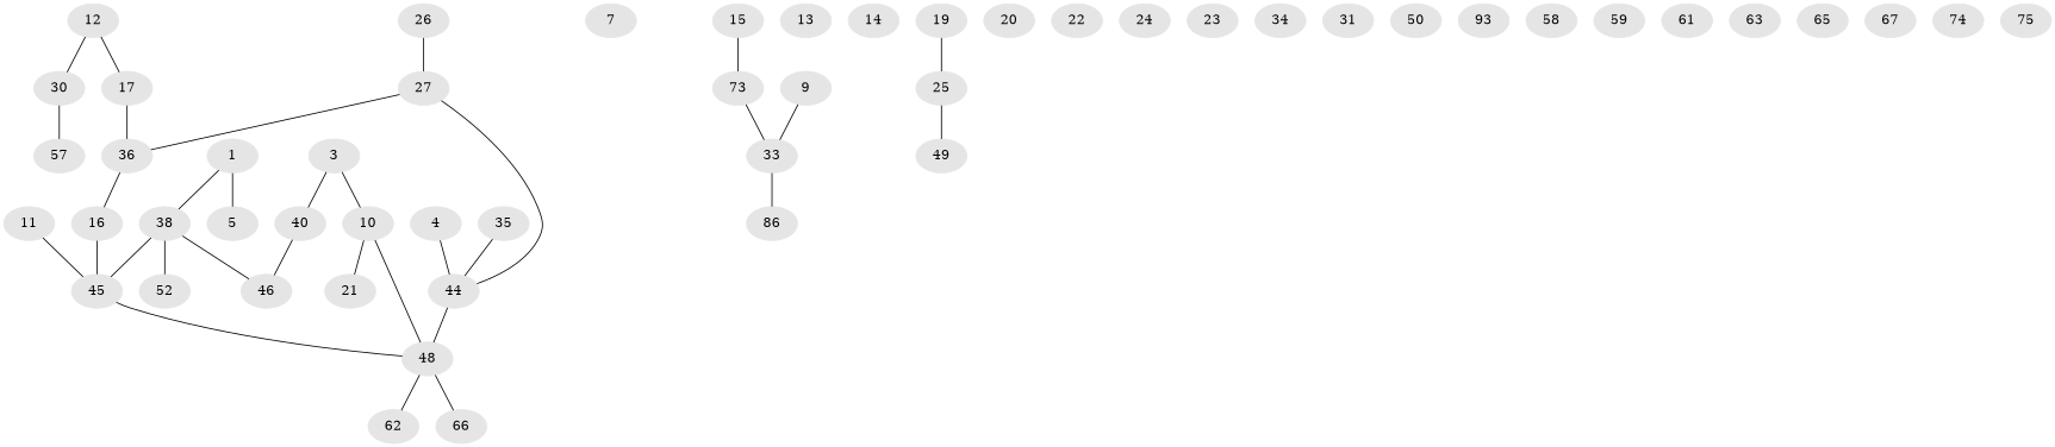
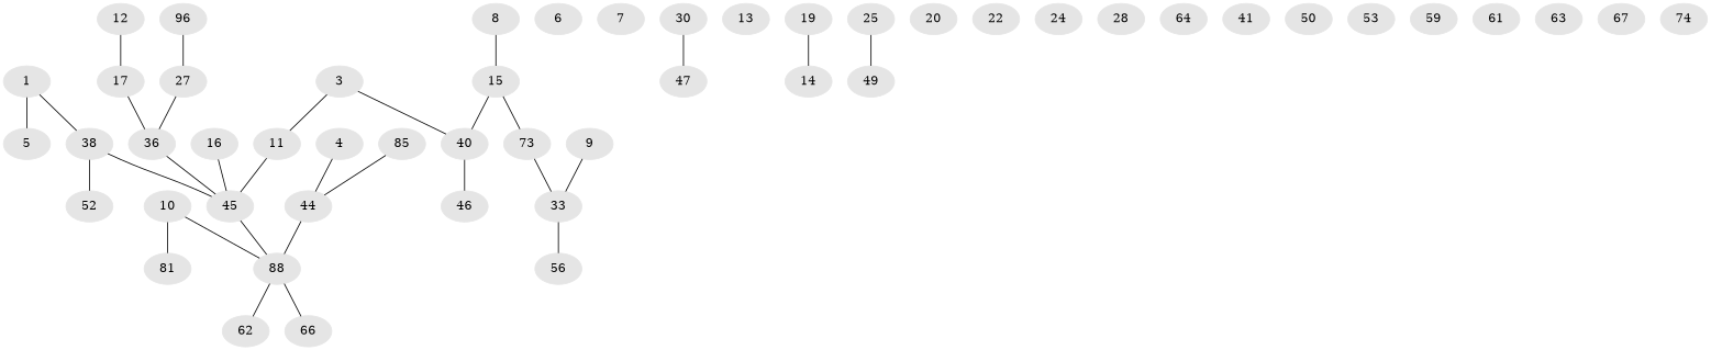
  graph {
    node [color=gray90 style=filled]
    1 [super="+2"]
    5 [super="+18"]
    38 [super="+55"]
    45 [super="+69"]
    46
    52
    3 [super="+54"]
    11
    40 [super="+47"]
    4 [super="+23"]
    44 [super="+64"]
-   48 [super="+51"]
+   48 [super="+51" label=88]
+   6
    7
    15 [super="+42"]
    73
+   8
    33 [super="+72"]
-   56 [label=86]
+   56
    9
    10 [super="+37"]
-   21
+   21 [label=81]
    62
    66
    17 [super="+39"]
    36
    12
    30 [super="+31"]
-   57
+   57 [label=47]
    13
    14 [super="+29"]
    16 [super="+32"]
    19 [super="+43"]
    25 [super="+60"]
    49 [super="+70"]
    20 [super="+71"]
    22
    24
    27 [super="+68"]
-   26
-   28 [label=23]
-   34
-   35
-   41 [label=31]
+   26 [label=96]
+   28
+   34 [label=64]
+   35 [label=85]
+   41
    50
-   53 [label=93]
-   58
+   53
    59
    61
    63
-   65
    67
    74
-   75
    1 -- 5 [weight=2]
    1 -- 38
    38 -- 45
-   38 -- 46
    38 -- 52
    45 -- 48
-   3 -- 10
+   3 -- 11
    3 -- 40
    11 -- 45
    40 -- 46
    4 -- 44
    44 -- 48 [weight=2]
    48 -- 62
    48 -- 66
+   15 -- 40
    15 -- 73
    73 -- 33
+   8 -- 15
    33 -- 56
    9 -- 33
    10 -- 48
    10 -- 21
    17 -- 36
-   36 -- 16
+   36 -- 45
    12 -- 17
-   12 -- 30
    30 -- 57
    16 -- 45
-   19 -- 25
+   19 -- 14
    25 -- 49
-   27 -- 44
    27 -- 36
    26 -- 27
    35 -- 44
  }
